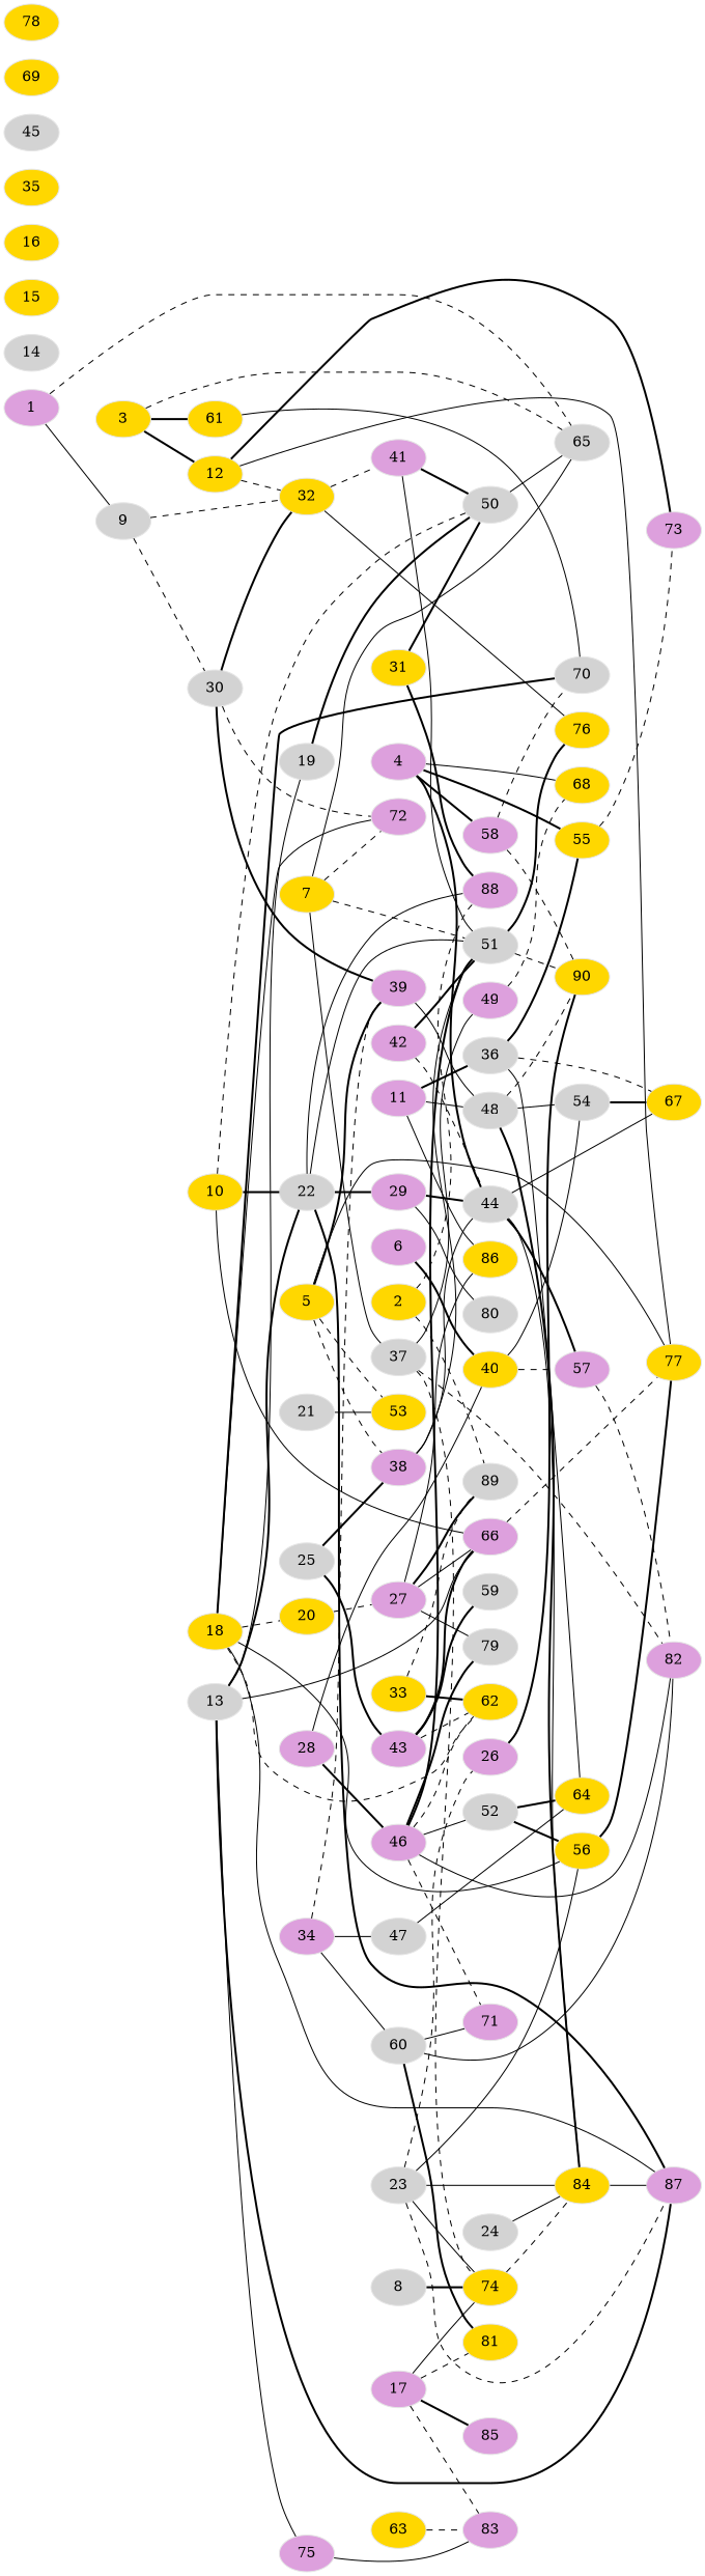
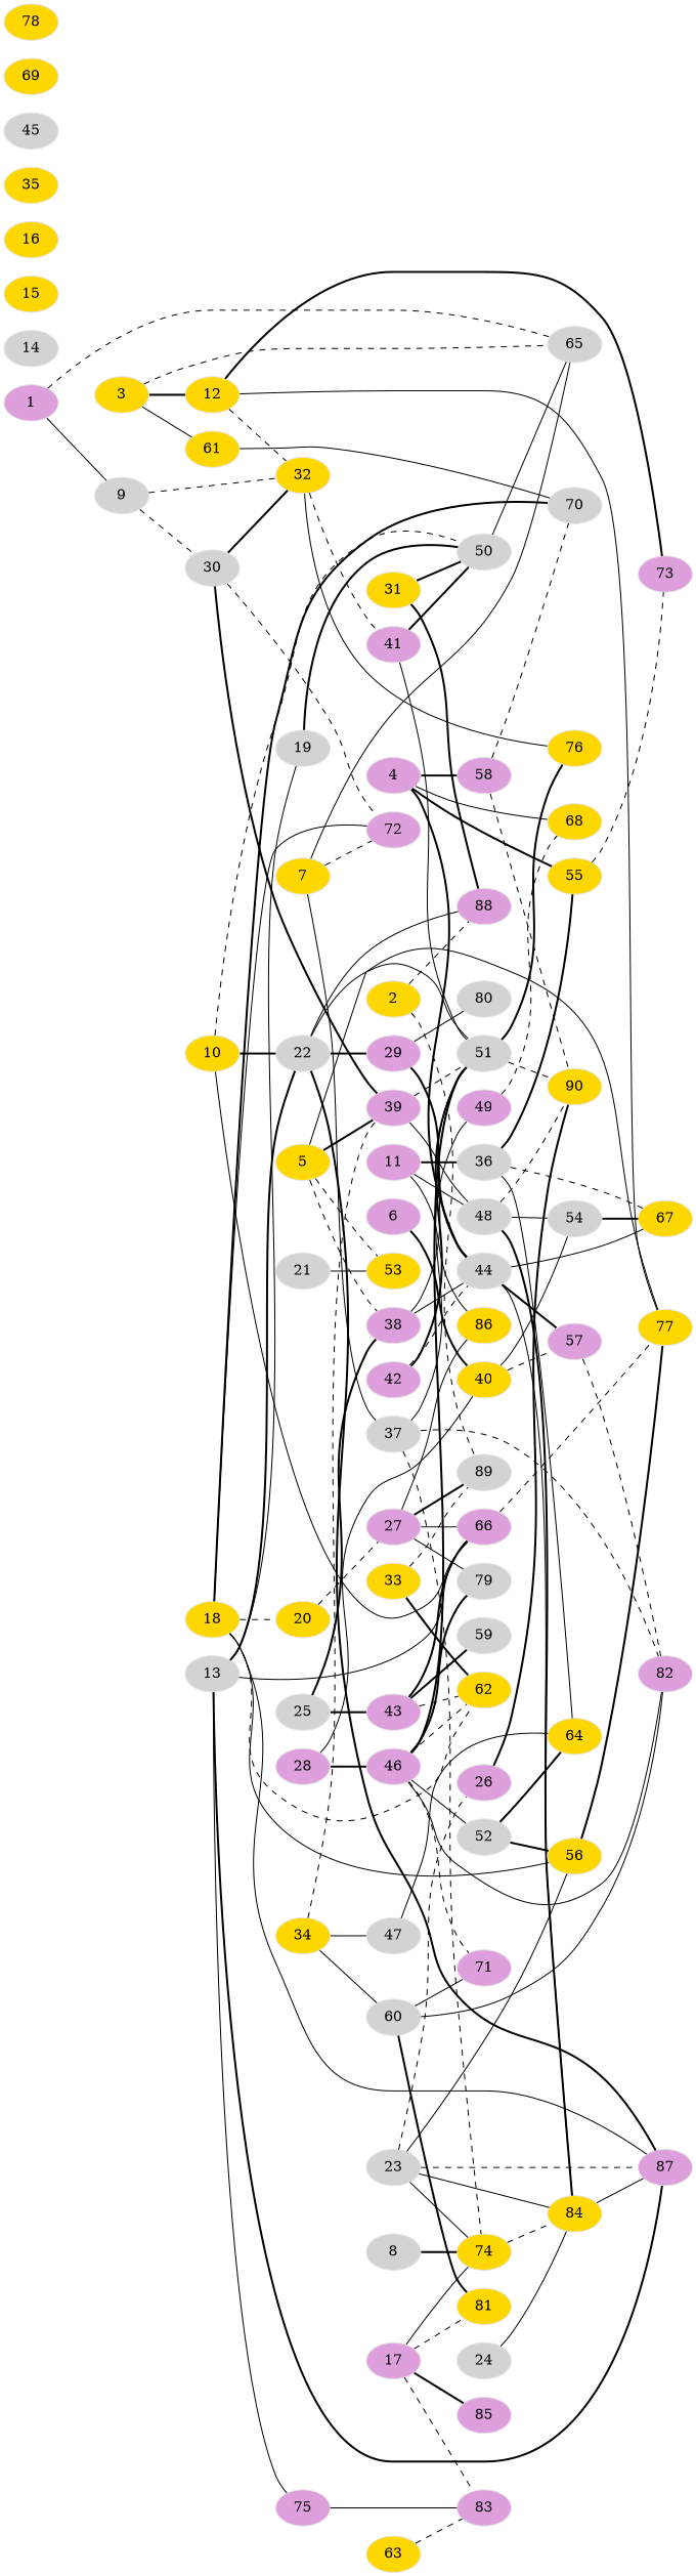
  graph {
    rankdir=LR
    node [color=gray90 fillcolor=gold style=filled]
    edge [style=solid]
    1 [fillcolor=plum]
    9 [fillcolor=lightgrey]
    65 [fillcolor=lightgrey]
    30 [fillcolor=lightgrey]
    32
    88 [fillcolor=plum]
    2
    89 [fillcolor=lightgrey]
    3
    12
    61
    77
    73 [fillcolor=plum]
    70 [fillcolor=lightgrey]
    4 [fillcolor=plum]
    44 [fillcolor=lightgrey]
    55
    58 [fillcolor=plum]
    68
    84
    67
    57 [fillcolor=plum]
    90
    38 [fillcolor=plum]
    5
    39 [fillcolor=plum]
    53
    51 [fillcolor=lightgrey]
    48 [fillcolor=lightgrey]
    6 [fillcolor=plum]
    40
    54 [fillcolor=lightgrey]
    7
    37 [fillcolor=lightgrey]
    72 [fillcolor=plum]
    74
    49 [fillcolor=plum]
    82 [fillcolor=plum]
    76
    8 [fillcolor=lightgrey]
    41 [fillcolor=plum]
    22 [fillcolor=lightgrey]
    10
    50 [fillcolor=lightgrey]
    66 [fillcolor=plum]
    87 [fillcolor=plum]
    29 [fillcolor=plum]
    11 [fillcolor=plum]
    36 [fillcolor=lightgrey]
    86
    64
    13 [fillcolor=lightgrey]
    19 [fillcolor=lightgrey]
    75 [fillcolor=plum]
    83 [fillcolor=plum]
    14 [fillcolor=lightgrey]
    15
    16
    17 [fillcolor=plum]
    81
    85 [fillcolor=plum]
    18
    20
    56
    62
    27 [fillcolor=plum]
    79 [fillcolor=lightgrey]
    21 [fillcolor=lightgrey]
    80 [fillcolor=lightgrey]
    23 [fillcolor=lightgrey]
    26 [fillcolor=plum]
    24 [fillcolor=lightgrey]
    25 [fillcolor=lightgrey]
    43 [fillcolor=plum]
    59 [fillcolor=lightgrey]
    28 [fillcolor=plum]
    46 [fillcolor=plum]
    52 [fillcolor=lightgrey]
    71 [fillcolor=plum]
    31
    33
-   34 [fillcolor=plum]
+   34
    47 [fillcolor=lightgrey]
    60 [fillcolor=lightgrey]
    35
    42 [fillcolor=plum]
    45 [fillcolor=lightgrey]
    63
    69
    78
    1 -- 9
    1 -- 65 [style=dashed]
    9 -- 30 [style=dashed]
    9 -- 32 [style=dashed]
    30 -- 32 [style=bold]
    30 -- 39 [style=bold]
    30 -- 72 [style=dashed]
    32 -- 76
    32 -- 41 [style=dashed]
    2 -- 88 [style=dashed]
    2 -- 89 [style=dashed]
    3 -- 65 [style=dashed]
    3 -- 12 [style=bold]
-   3 -- 61 [style=bold]
+   3 -- 61
    12 -- 32 [style=dashed]
    12 -- 77
    12 -- 73 [style=bold]
    61 -- 70
    4 -- 44 [style=bold]
    4 -- 55 [style=bold]
    4 -- 58 [style=bold]
    4 -- 68
    44 -- 84
    44 -- 67
    44 -- 57 [style=bold]
    55 -- 73 [style=dashed]
    58 -- 70 [style=dashed]
    58 -- 90 [style=dashed]
    84 -- 87
    57 -- 82 [style=dashed]
    38 -- 44
    38 -- 51
    5 -- 77
    5 -- 38 [style=dashed]
    5 -- 39 [style=bold]
    5 -- 53 [style=dashed]
    39 -- 48
    51 -- 90 [style=dashed]
    51 -- 76 [style=bold]
    48 -- 84 [style=bold]
    48 -- 90 [style=dashed]
    48 -- 54
    6 -- 40 [style=bold]
    40 -- 57 [style=dashed]
    40 -- 54
    54 -- 67 [style=bold]
    7 -- 65
-   7 -- 51 [style=dashed]
+   39 -- 51 [style=dashed]
    7 -- 37
    7 -- 72 [style=dashed]
    37 -- 74 [style=dashed]
    37 -- 49
    37 -- 82 [style=dashed]
    74 -- 84 [style=dashed]
    49 -- 68 [style=dashed]
    8 -- 74 [style=bold]
    41 -- 51
    41 -- 50 [style=bold]
    22 -- 88
    22 -- 51
    22 -- 87 [style=bold]
    22 -- 29 [style=bold]
    10 -- 22 [style=bold]
    10 -- 50 [style=dashed]
    10 -- 66
    50 -- 65
    66 -- 77 [style=dashed]
    29 -- 44 [style=bold]
    29 -- 80
    11 -- 48
    11 -- 36 [style=bold]
    11 -- 86
    36 -- 55 [style=bold]
    36 -- 67 [style=dashed]
    36 -- 64
    13 -- 22 [style=bold]
    13 -- 66
    13 -- 87 [style=bold]
    13 -- 19
    13 -- 75
    19 -- 50 [style=bold]
    75 -- 83
    17 -- 74
    17 -- 83 [style=dashed]
    17 -- 81 [style=dashed]
    17 -- 85 [style=bold]
    18 -- 70 [style=bold]
    18 -- 72
    18 -- 87
    18 -- 20 [style=dashed]
    18 -- 56
    18 -- 62 [style=dashed]
    20 -- 27 [style=dashed]
    56 -- 77 [style=bold]
    27 -- 89 [style=bold]
    27 -- 66
    27 -- 86
    27 -- 79
    21 -- 53
    23 -- 84
    23 -- 74
    23 -- 87 [style=dashed]
    23 -- 56
    23 -- 26 [style=dashed]
    26 -- 90 [style=bold]
    24 -- 84
    25 -- 38 [style=bold]
    25 -- 43 [style=bold]
    43 -- 66 [style=bold]
    43 -- 62 [style=dashed]
    43 -- 59 [style=bold]
    28 -- 40
    28 -- 46 [style=bold]
    46 -- 51 [style=bold]
    46 -- 82
    46 -- 62 [style=dashed]
    46 -- 79 [style=bold]
    46 -- 52
    46 -- 71 [style=dashed]
    52 -- 64 [style=bold]
    52 -- 56 [style=bold]
    31 -- 88 [style=bold]
    31 -- 50 [style=bold]
    33 -- 89 [style=dashed]
    33 -- 62 [style=bold]
    34 -- 39 [style=dashed]
    34 -- 47
    34 -- 60
    47 -- 64
    60 -- 82
    60 -- 81 [style=bold]
    60 -- 71
    42 -- 44 [style=dashed]
    42 -- 51 [style=bold]
    63 -- 83 [style=dashed]
  }
